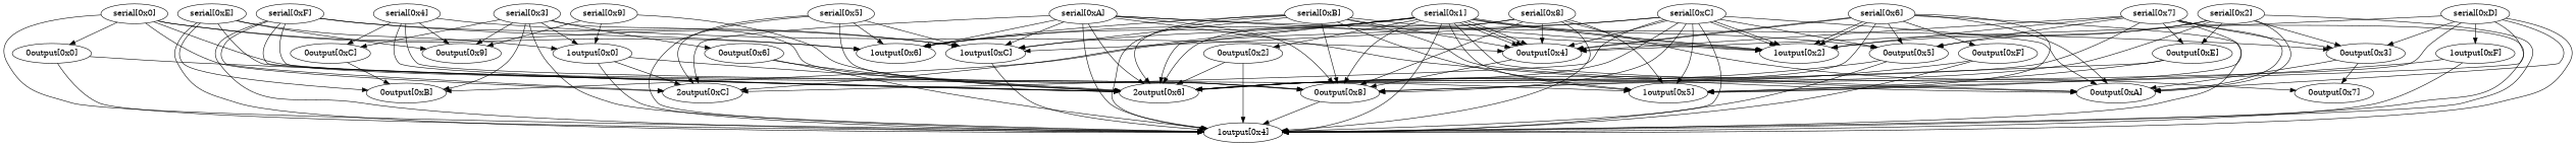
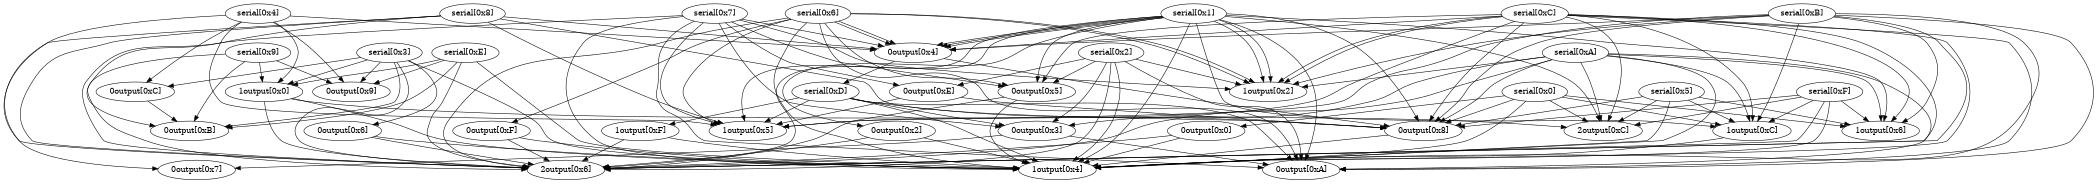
  digraph {
    n1 [label="serial[0xE]"]
    n2 [label="0output[0x9]"]
    n3 [label="1output[0x0]"]
    n4 [label="0output[0xB]"]
    n5 [label="2output[0x6]"]
    n6 [label="1output[0x4]"]
    n7 [label="2output[0xC]"]
    n8 [label="serial[0xC]"]
    n9 [label="0output[0x5]"]
    n10 [label="1output[0x2]"]
    n11 [label="1output[0xC]"]
    n12 [label="1output[0x6]"]
    n13 [label="0output[0x4]"]
    n14 [label="0output[0xA]"]
    n15 [label="0output[0x8]"]
    n16 [label="1output[0x5]"]
    n17 [label="serial[0x0]"]
    n18 [label="0output[0x0]"]
    n19 [label="serial[0x3]"]
    n20 [label="0output[0xC]"]
    n21 [label="0output[0x6]"]
    n22 [label="serial[0xD]"]
    n23 [label="1output[0xF]"]
    n24 [label="0output[0x3]"]
    n25 [label="0output[0x7]"]
    n26 [label="serial[0xB]"]
    n27 [label="serial[0x9]"]
    n28 [label="serial[0x8]"]
    n29 [label="serial[0xA]"]
    n30 [label="serial[0xF]"]
    n31 [label="serial[0x1]"]
    n32 [label="0output[0x2]"]
    n33 [label="serial[0x4]"]
    n34 [label="serial[0x7]"]
    n35 [label="0output[0xE]"]
    n36 [label="serial[0x6]"]
    n37 [label="0output[0xF]"]
    n38 [label="serial[0x2]"]
    n39 [label="serial[0x5]"]
    n1 -> n2
    n1 -> n3
    n1 -> n4
    n1 -> n5
    n1 -> n6
    n3 -> n5
    n3 -> n6
    n3 -> n7
    n8 -> n5
    n8 -> n6
    n8 -> n7
    n8 -> n9
    n8 -> n10
    n8 -> n10
    n8 -> n11
    n8 -> n12
    n8 -> n13
    n8 -> n14
    n8 -> n15
    n8 -> n16
    n9 -> n5
    n9 -> n6
    n11 -> n6
    n13 -> n15
    n15 -> n6
    n17 -> n6
    n17 -> n7
    n17 -> n11
    n17 -> n12
    n17 -> n15
    n17 -> n18
    n18 -> n5
    n18 -> n6
    n19 -> n2
    n19 -> n3
    n19 -> n4
    n19 -> n5
    n19 -> n6
    n19 -> n20
    n19 -> n21
    n20 -> n4
    n21 -> n5
    n21 -> n6
    n22 -> n6
-   n22 -> n13
+   n13 -> n22
    n22 -> n14
    n22 -> n15
    n22 -> n16
    n22 -> n23
    n22 -> n24
    n23 -> n5
    n23 -> n6
    n24 -> n14
    n24 -> n25
    n26 -> n5
    n26 -> n6
    n26 -> n10
    n26 -> n11
    n26 -> n12
    n26 -> n13
    n26 -> n14
    n26 -> n15
    n26 -> n16
    n27 -> n2
    n27 -> n3
+   n27 -> n4
    n27 -> n5
    n28 -> n4
    n28 -> n5
-   n28 -> n6
    n28 -> n13
    n28 -> n15
    n28 -> n16
    n28 -> n25
    n29 -> n5
    n29 -> n6
    n29 -> n7
    n29 -> n10
    n29 -> n11
    n29 -> n12
    n29 -> n14
    n29 -> n15
    n29 -> n24
    n30 -> n5
    n30 -> n6
    n30 -> n7
    n30 -> n11
    n30 -> n12
    n30 -> n15
    n31 -> n5
    n31 -> n6
    n31 -> n7
    n31 -> n9
    n31 -> n10
    n31 -> n10
    n31 -> n11
    n31 -> n12
    n31 -> n13
    n31 -> n13
    n31 -> n13
    n31 -> n14
    n31 -> n15
    n31 -> n16
    n31 -> n32
    n32 -> n5
    n32 -> n6
    n33 -> n2
+   n33 -> n3
    n33 -> n5
    n33 -> n13
    n33 -> n16
    n33 -> n20
    n34 -> n5
    n34 -> n6
    n34 -> n9
    n34 -> n10
    n34 -> n13
    n34 -> n14
    n34 -> n16
    n34 -> n24
    n34 -> n35
    n35 -> n15
    n35 -> n16
    n36 -> n5
    n36 -> n6
    n36 -> n9
    n36 -> n10
    n36 -> n10
    n36 -> n13
    n36 -> n13
    n36 -> n14
    n36 -> n16
    n36 -> n37
    n37 -> n5
    n37 -> n6
    n38 -> n5
    n38 -> n6
    n38 -> n9
    n38 -> n10
    n38 -> n14
    n38 -> n24
    n38 -> n35
    n39 -> n6
    n39 -> n7
    n39 -> n11
    n39 -> n12
    n39 -> n15
  }
